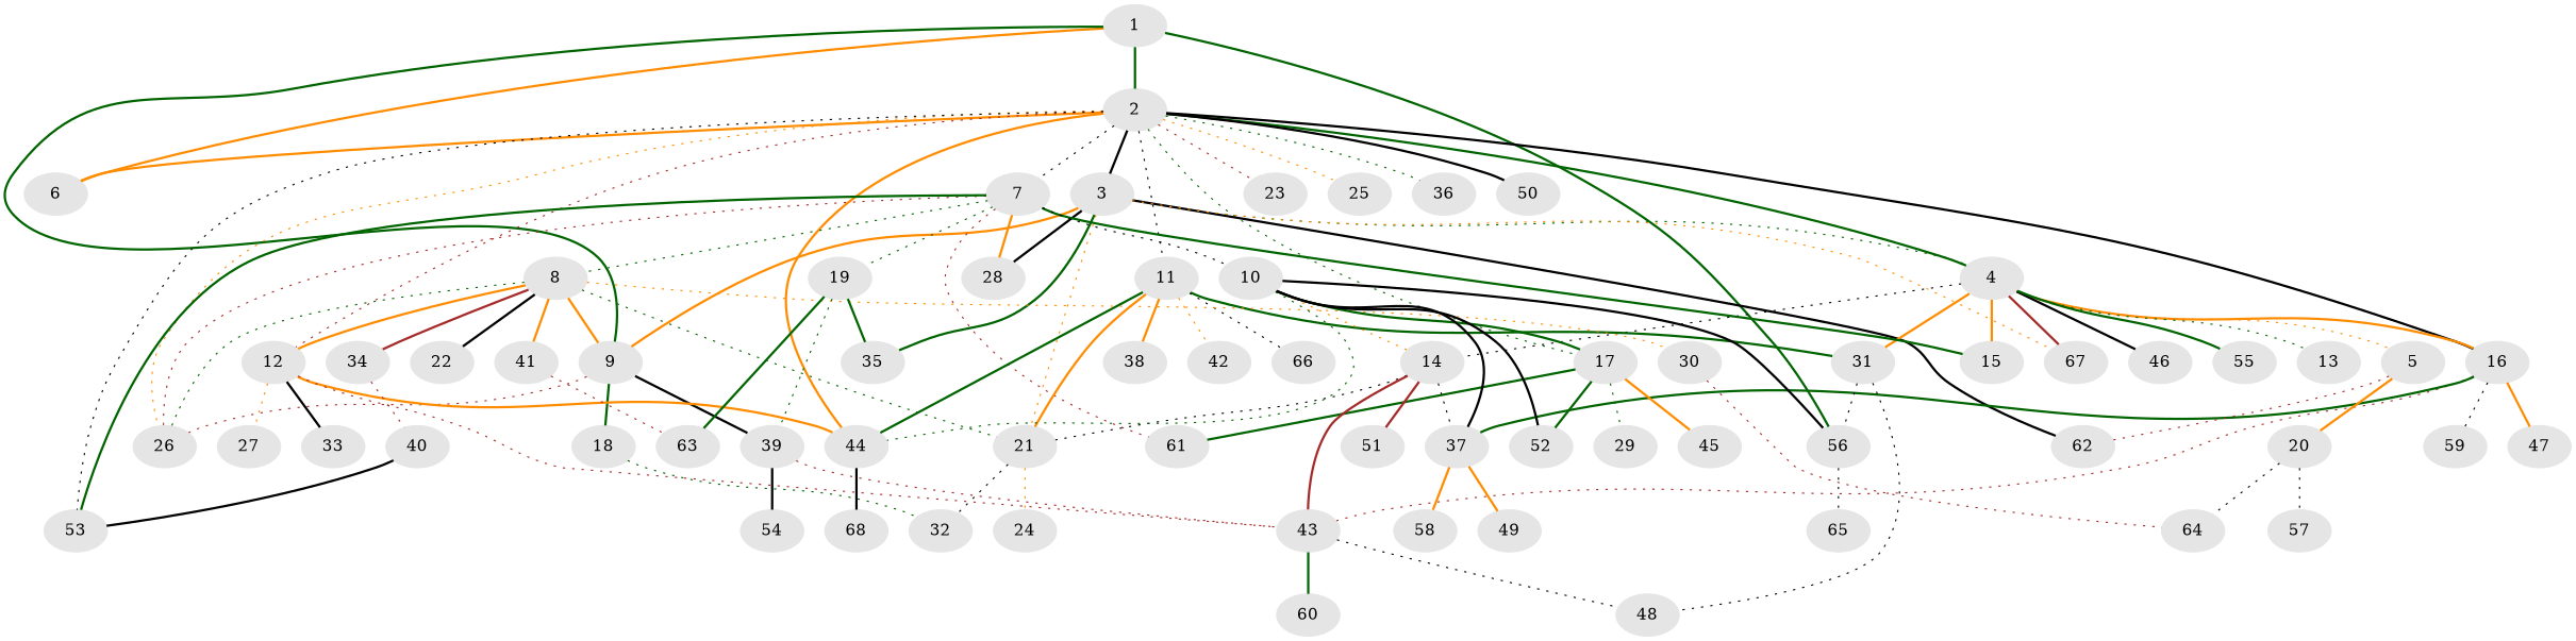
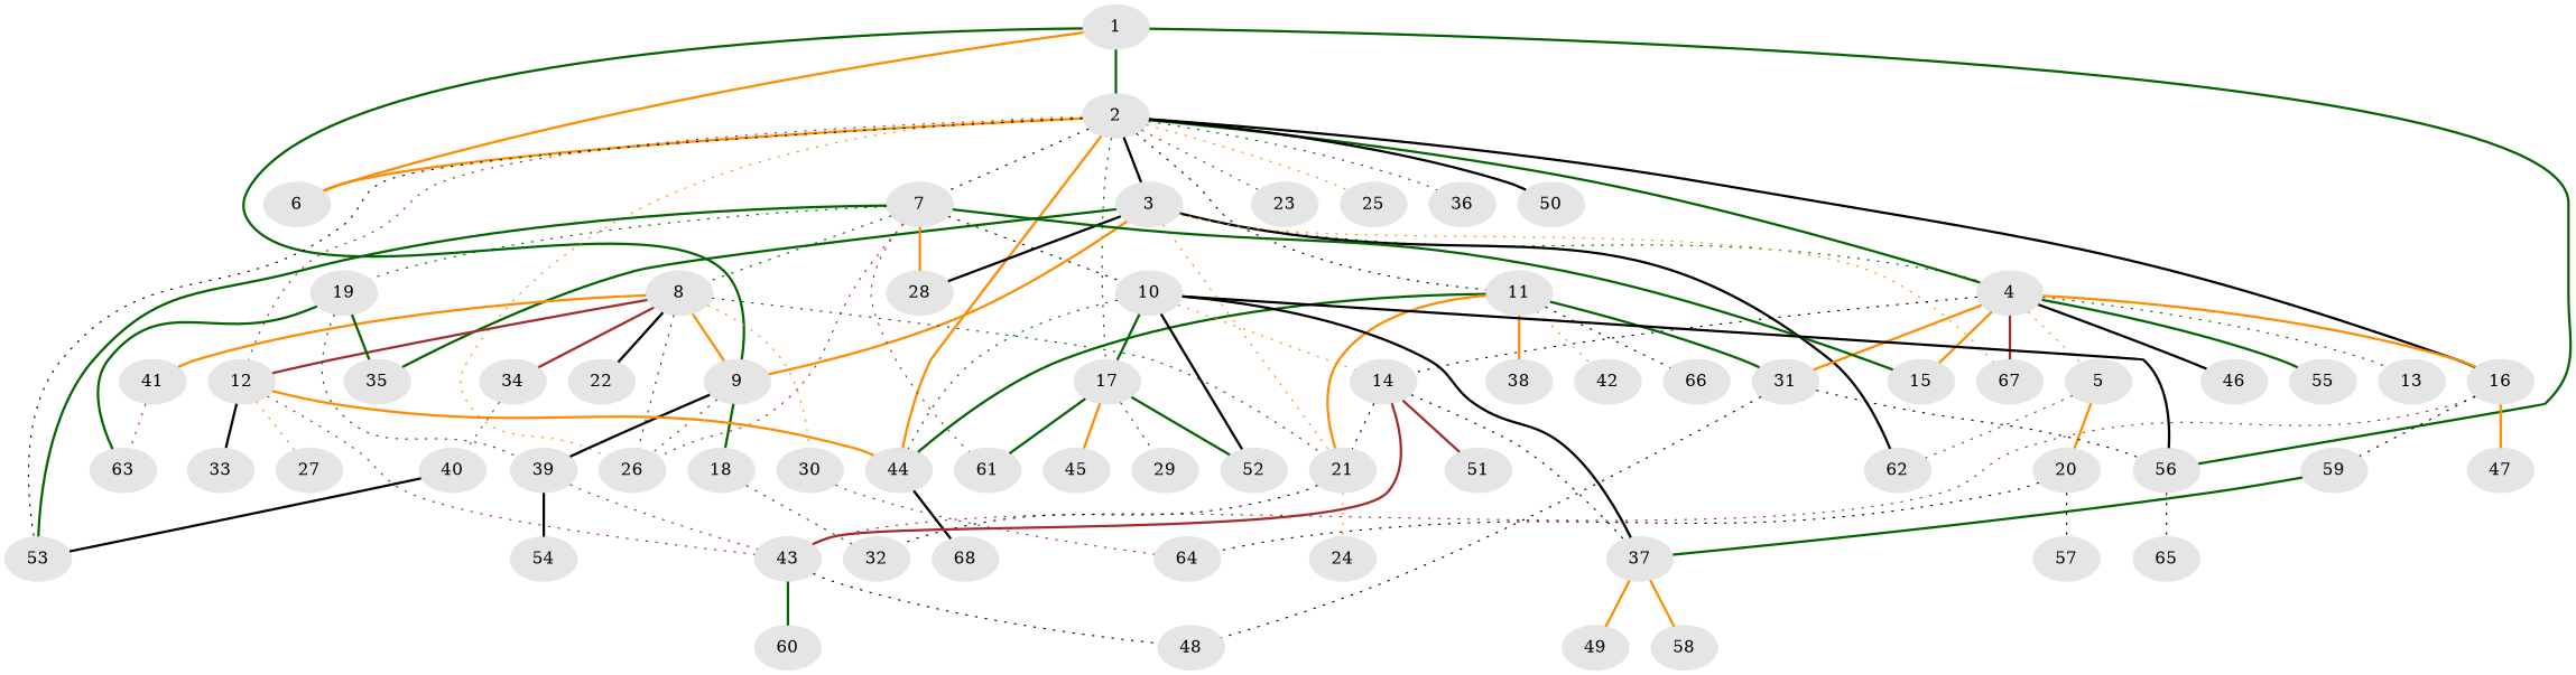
  graph {
    node [color=gray90 style=filled]
    edge [color=black style=bold weight=1.0]
    1
    2
    6
    9
    56
    3
    4
    7
    11
    12
    16
    17
    23
    25
    26
    36
    44
    50
    53
    18
    39
    65
    21
    28
    35
    62
    67
    5
    13
    14
    15
    31
    46
    55
    8
    10
    19
    61
    38
    42
    66
    27
    33
    43
    37
    47
    59
    52
    29
    45
    68
    32
    24
    20
    51
    48
    57
    64
    22
    30
    34
    41
    63
    40
    54
    49
    58
    60
    1 -- 2 [color=darkgreen weight=12.0]
    1 -- 6 [color=darkorange]
    1 -- 9 [color=darkgreen]
    1 -- 56 [color=darkgreen]
    2 -- 6 [color=darkorange]
    2 -- 3
    2 -- 4 [color=darkgreen]
    2 -- 7 [style=dotted]
    2 -- 11 [style=dotted]
    2 -- 12 [color=brown style=dotted]
    2 -- 16
    2 -- 17 [color=darkgreen style=dotted]
    2 -- 23 [color=brown style=dotted]
    2 -- 25 [color=darkorange style=dotted]
    2 -- 26 [color=darkorange style=dotted]
    2 -- 36 [color=darkgreen style=dotted]
    2 -- 44 [color=darkorange]
    2 -- 50
    2 -- 53 [style=dotted]
    9 -- 26 [color=brown style=dotted weight=2.0]
    9 -- 18 [color=darkgreen]
    9 -- 39
    56 -- 65 [style=dotted]
    3 -- 9 [color=darkorange]
    3 -- 4 [color=darkgreen style=dotted]
    3 -- 21 [color=darkorange style=dotted]
    3 -- 28
    3 -- 35 [color=darkgreen]
    3 -- 62
    3 -- 67 [color=darkorange style=dotted]
    4 -- 16 [color=darkorange]
    4 -- 67 [color=brown]
    4 -- 5 [color=darkorange style=dotted]
    4 -- 13 [color=darkgreen style=dotted]
    4 -- 14 [style=dotted]
    4 -- 15 [color=darkorange]
    4 -- 31 [color=darkorange]
    4 -- 46
    4 -- 55 [color=darkgreen]
    7 -- 26 [color=brown style=dotted weight=2.0]
    7 -- 53 [color=darkgreen]
    7 -- 28 [color=darkorange]
    7 -- 15 [color=darkgreen]
    7 -- 8 [color=darkgreen style=dotted]
    7 -- 10 [style=dotted weight=6.0]
    7 -- 19 [color=darkgreen style=dotted]
    7 -- 61 [color=brown style=dotted]
    11 -- 44 [color=darkgreen]
    11 -- 21 [color=darkorange]
    11 -- 31 [color=darkgreen]
    11 -- 38 [color=darkorange]
    11 -- 42 [color=darkorange style=dotted]
    11 -- 66 [style=dotted]
    12 -- 44 [color=darkorange]
    12 -- 27 [color=darkorange style=dotted]
    12 -- 33
    12 -- 43 [color=brown style=dotted]
    16 -- 43 [color=brown style=dotted]
-   16 -- 37 [color=darkgreen]
+   59 -- 37 [color=darkgreen]
    16 -- 47 [color=darkorange]
    16 -- 59 [style=dotted]
    17 -- 61 [color=darkgreen]
    17 -- 52 [color=darkgreen]
    17 -- 29 [color=darkgreen style=dotted]
    17 -- 45 [color=darkorange]
    44 -- 68
    18 -- 32 [color=darkgreen style=dotted]
    39 -- 43 [color=brown style=dotted]
    39 -- 54
    21 -- 32 [style=dotted]
    21 -- 24 [color=darkorange style=dotted weight=3.0]
    5 -- 62 [color=brown style=dotted]
    5 -- 20 [color=darkorange]
    14 -- 21 [style=dotted]
    14 -- 43 [color=brown]
    14 -- 37 [style=dotted]
    14 -- 51 [color=brown weight=2.0]
    31 -- 56 [style=dotted]
    31 -- 48 [style=dotted]
    8 -- 9 [color=darkorange weight=7.0]
-   8 -- 12 [color=darkorange]
+   8 -- 12 [color=brown]
    8 -- 26 [color=darkgreen style=dotted]
    8 -- 21 [color=darkgreen style=dotted]
    8 -- 22
    8 -- 30 [color=darkorange style=dotted]
    8 -- 34 [color=brown]
    8 -- 41 [color=darkorange]
    10 -- 56
    10 -- 17 [color=darkgreen]
    10 -- 44 [color=darkgreen style=dotted]
    10 -- 14 [color=darkorange style=dotted]
    10 -- 37
    10 -- 52
    19 -- 39 [color=darkgreen style=dotted]
    19 -- 35 [color=darkgreen]
    19 -- 63 [color=darkgreen]
    43 -- 48 [style=dotted]
    43 -- 60 [color=darkgreen]
    37 -- 49 [color=darkorange]
    37 -- 58 [color=darkorange]
    20 -- 57 [style=dotted]
    20 -- 64 [style=dotted]
    30 -- 64 [color=brown style=dotted]
    34 -- 40 [color=brown style=dotted]
    41 -- 63 [color=brown style=dotted]
    40 -- 53
  }
